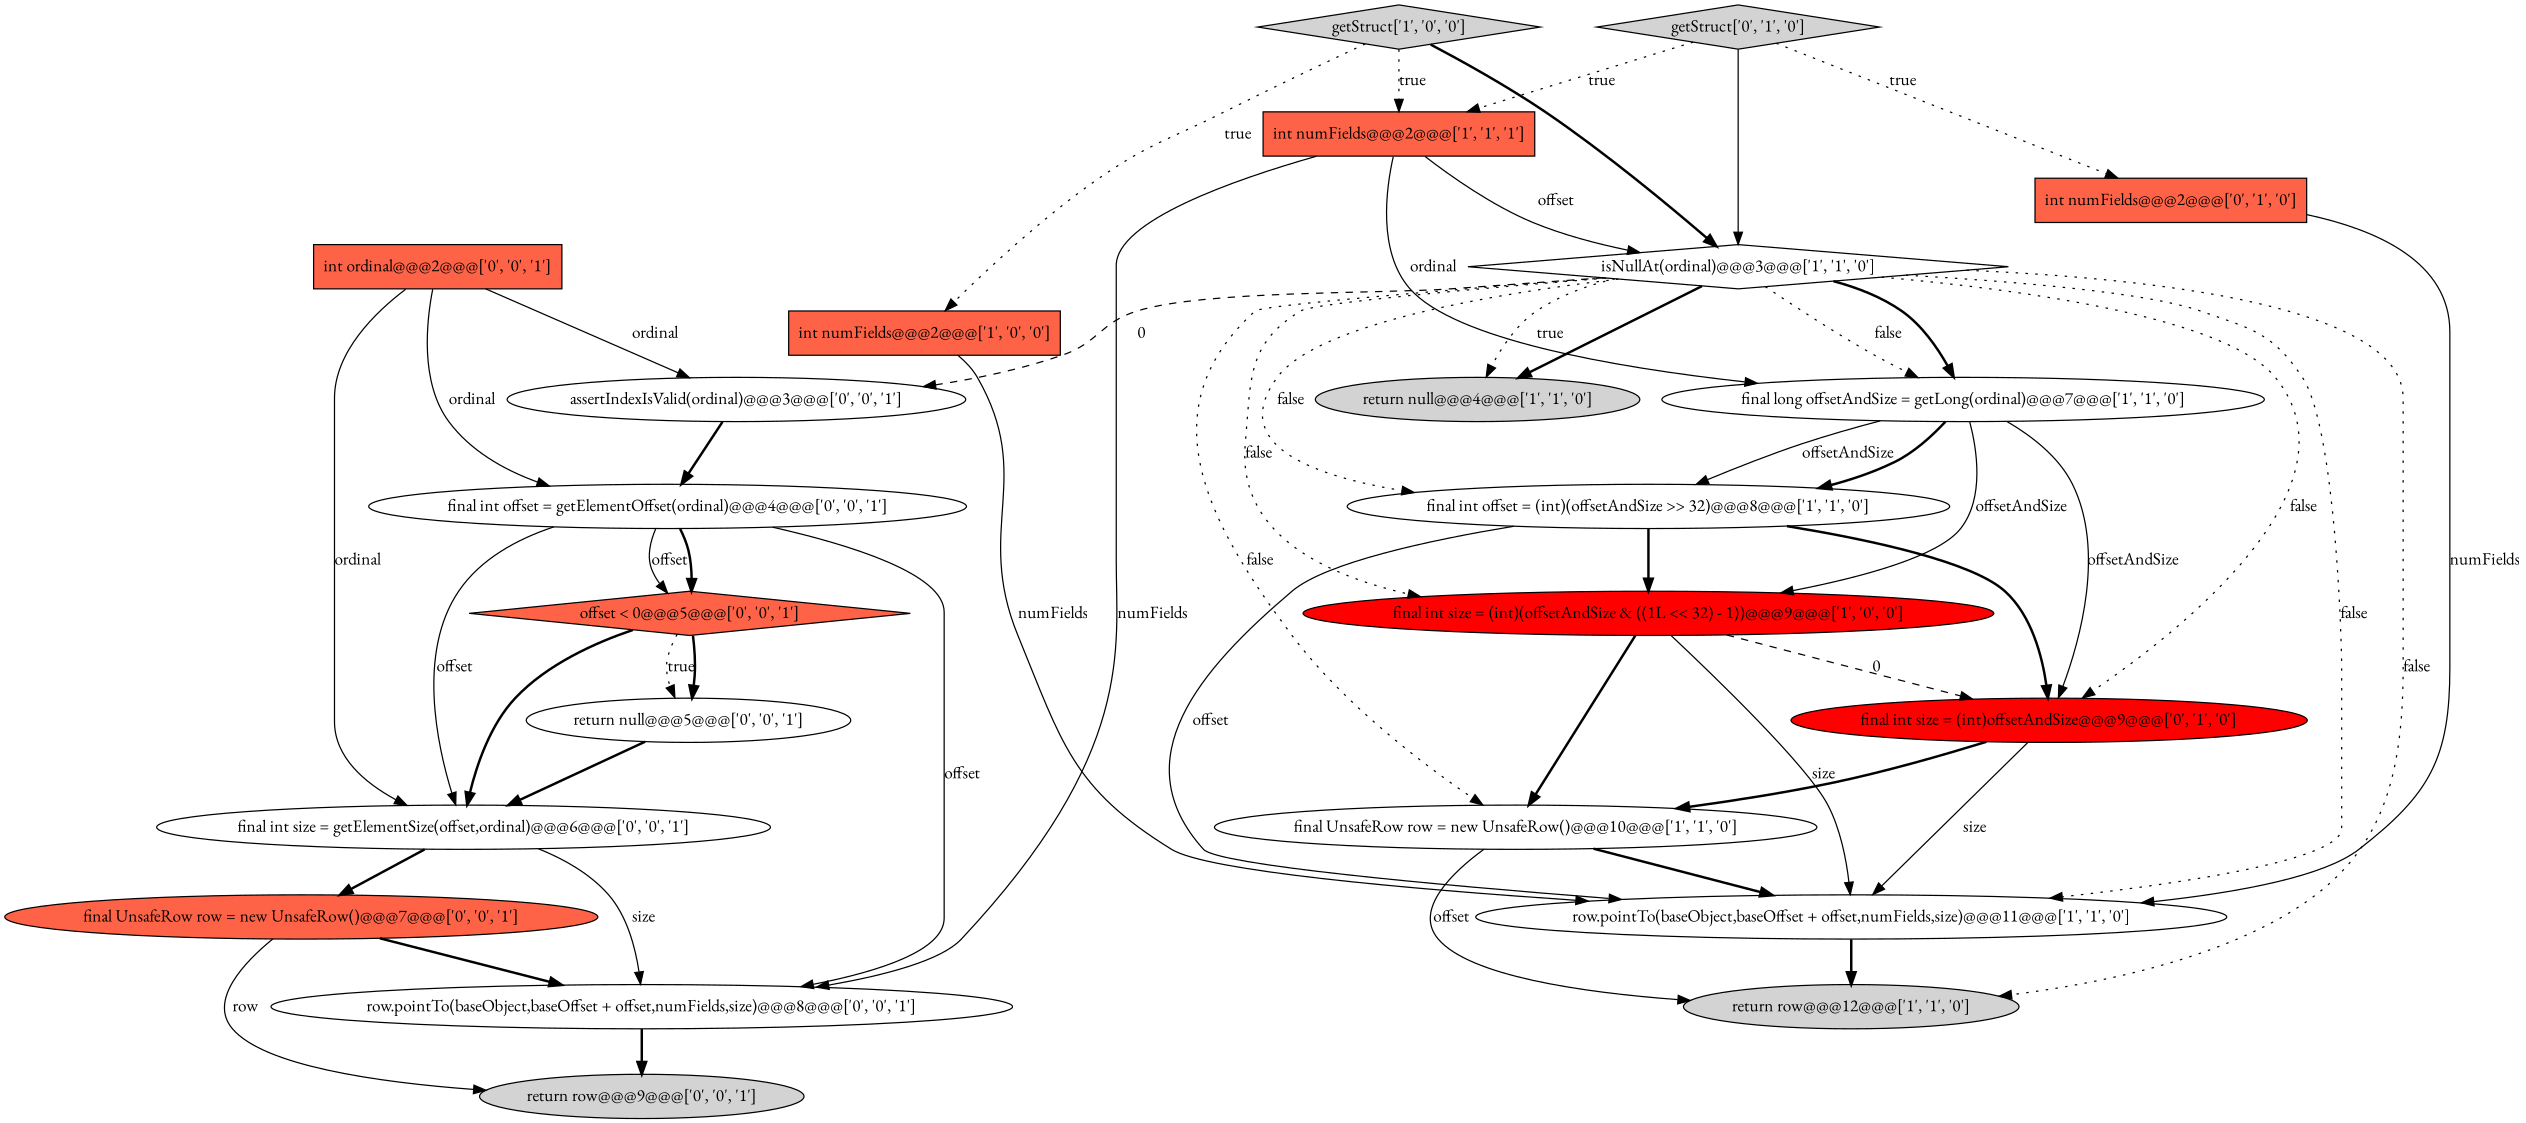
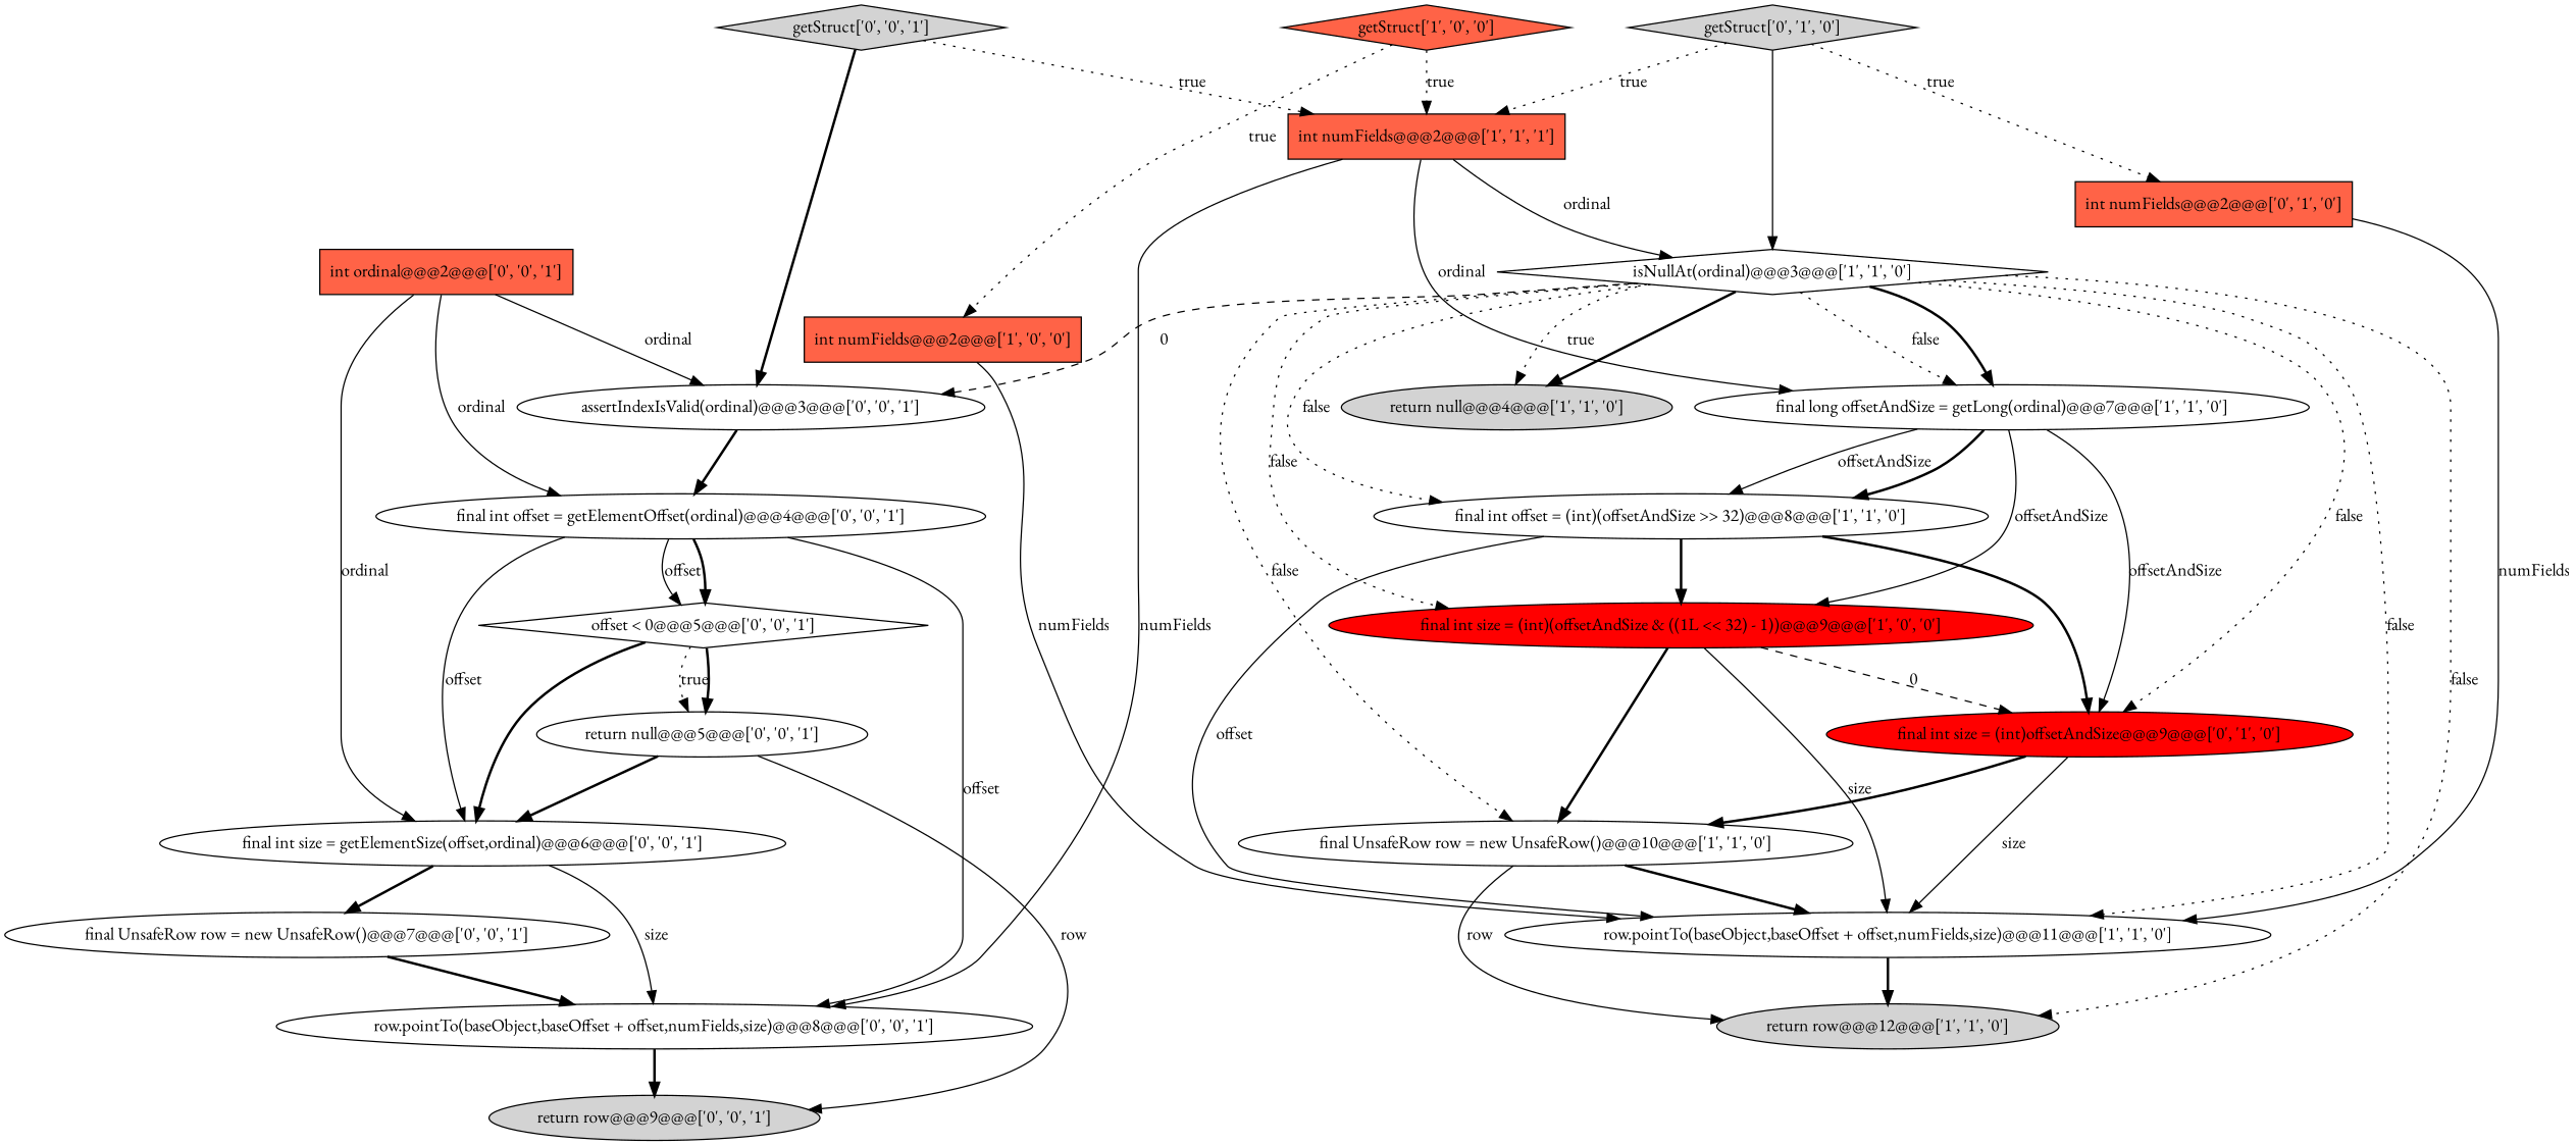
  digraph {
    fontname="EB Garamond"
    node [fillcolor=white fontname="EB Garamond" shape=ellipse style=filled]
    edge [fontname="EB Garamond" style=solid]
    n1 [label="isNullAt(ordinal)@@@3@@@['1', '1', '0']" shape=diamond]
    n2 [label="final UnsafeRow row = new UnsafeRow()@@@10@@@['1', '1', '0']"]
    n3 [fillcolor=lightgray label="return null@@@4@@@['1', '1', '0']"]
    n4 [fillcolor=red label="final int size = (int)offsetAndSize@@@9@@@['0', '1', '0']"]
    n5 [label="assertIndexIsValid(ordinal)@@@3@@@['0', '0', '1']"]
    n6 [label="row.pointTo(baseObject,baseOffset + offset,numFields,size)@@@11@@@['1', '1', '0']"]
    n7 [fillcolor=red label="final int size = (int)(offsetAndSize & ((1L << 32) - 1))@@@9@@@['1', '0', '0']"]
    n8 [fillcolor=lightgray label="return row@@@12@@@['1', '1', '0']"]
    n9 [label="final long offsetAndSize = getLong(ordinal)@@@7@@@['1', '1', '0']"]
    n10 [label="final int offset = (int)(offsetAndSize >> 32)@@@8@@@['1', '1', '0']"]
    n11 [label="final int offset = getElementOffset(ordinal)@@@4@@@['0', '0', '1']"]
    n12 [fillcolor=lightgray label="getStruct['0', '1', '0']" shape=diamond]
    n13 [fillcolor=tomato label="int numFields@@@2@@@['1', '1', '1']" shape=box]
    n14 [fillcolor=tomato label="int numFields@@@2@@@['0', '1', '0']" shape=box]
    n15 [label="row.pointTo(baseObject,baseOffset + offset,numFields,size)@@@8@@@['0', '0', '1']"]
    n16 [fillcolor=tomato label="int numFields@@@2@@@['1', '0', '0']" shape=box]
+   n17 [fillcolor=lightgray label="getStruct['0', '0', '1']" shape=diamond]
    n18 [fillcolor=tomato label="int ordinal@@@2@@@['0', '0', '1']" shape=box]
    n19 [label="final int size = getElementSize(offset,ordinal)@@@6@@@['0', '0', '1']"]
-   n20 [fillcolor=tomato label="offset < 0@@@5@@@['0', '0', '1']" shape=diamond]
-   n21 [fillcolor=tomato label="final UnsafeRow row = new UnsafeRow()@@@7@@@['0', '0', '1']"]
+   n20 [label="offset < 0@@@5@@@['0', '0', '1']" shape=diamond]
+   n21 [label="final UnsafeRow row = new UnsafeRow()@@@7@@@['0', '0', '1']"]
    n22 [fillcolor=lightgray label="return row@@@9@@@['0', '0', '1']"]
    n23 [label="return null@@@5@@@['0', '0', '1']"]
-   n24 [fillcolor=lightgray label="getStruct['1', '0', '0']" shape=diamond]
+   n24 [fillcolor=tomato label="getStruct['1', '0', '0']" shape=diamond]
    n1 -> n2 [label=false style=dotted]
    n1 -> n3 [style=bold]
    n1 -> n3 [label=true style=dotted]
    n1 -> n4 [label=false style=dotted]
    n1 -> n5 [label=0 style=dashed]
    n1 -> n6 [label=false style=dotted]
    n1 -> n7 [label=false style=dotted]
    n1 -> n8 [label=false style=dotted]
    n1 -> n9 [label=false style=dotted]
    n1 -> n9 [style=bold]
    n1 -> n10 [label=false style=dotted]
    n2 -> n6 [style=bold]
-   n2 -> n8 [label=offset]
+   n2 -> n8 [label=row]
    n4 -> n2 [style=bold]
    n4 -> n6 [label=size]
    n5 -> n11 [style=bold]
    n6 -> n8 [style=bold]
    n7 -> n2 [style=bold]
    n7 -> n4 [label=0 style=dashed]
    n7 -> n6 [label=size]
    n9 -> n4 [label=offsetAndSize]
    n9 -> n7 [label=offsetAndSize]
    n9 -> n10 [label=offsetAndSize]
    n9 -> n10 [style=bold]
    n10 -> n4 [style=bold]
    n10 -> n6 [label=offset]
    n10 -> n7 [style=bold]
    n11 -> n15 [label=offset]
    n11 -> n19 [label=offset]
    n11 -> n20 [label=offset]
    n11 -> n20 [style=bold]
    n12 -> n1
    n12 -> n13 [label=true style=dotted]
    n12 -> n14 [label=true style=dotted]
-   n13 -> n1 [label=offset]
+   n13 -> n1 [label=ordinal]
    n13 -> n9 [label=ordinal]
    n13 -> n15 [label=numFields]
    n14 -> n6 [label=numFields]
    n15 -> n22 [style=bold]
    n16 -> n6 [label=numFields]
+   n17 -> n5 [style=bold]
+   n17 -> n13 [label=true style=dotted]
    n18 -> n5 [label=ordinal]
    n18 -> n11 [label=ordinal]
    n18 -> n19 [label=ordinal]
    n19 -> n15 [label=size]
    n19 -> n21 [style=bold]
    n20 -> n19 [style=bold]
    n20 -> n23 [label=true style=dotted]
    n20 -> n23 [style=bold]
    n21 -> n15 [style=bold]
-   n21 -> n22 [label=row]
+   n23 -> n22 [label=row]
    n23 -> n19 [style=bold]
-   n24 -> n1 [style=bold]
    n24 -> n13 [label=true style=dotted]
    n24 -> n16 [label=true style=dotted]
  }
